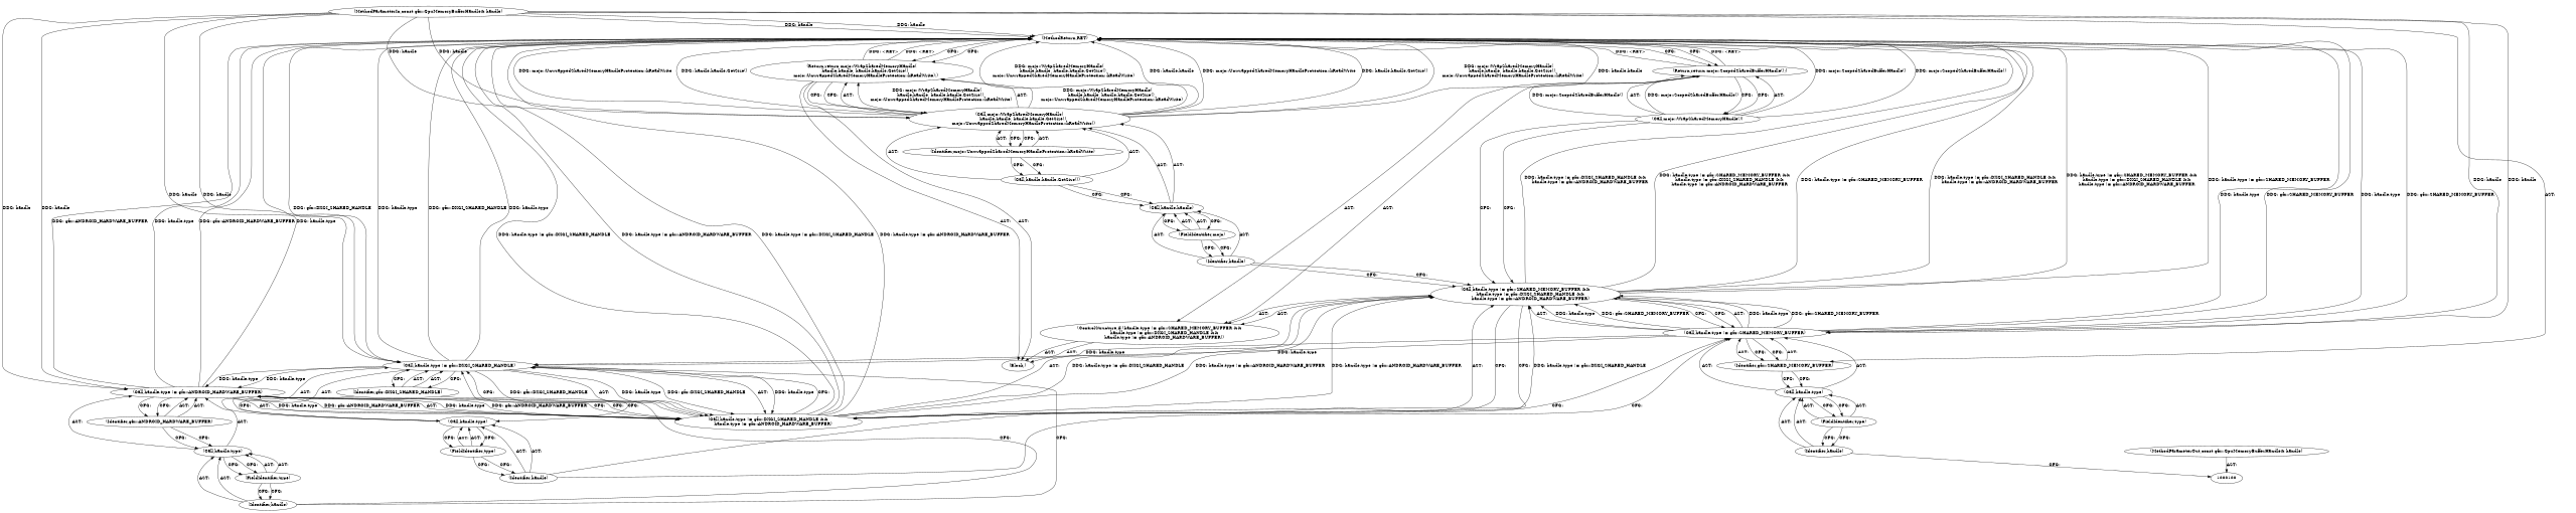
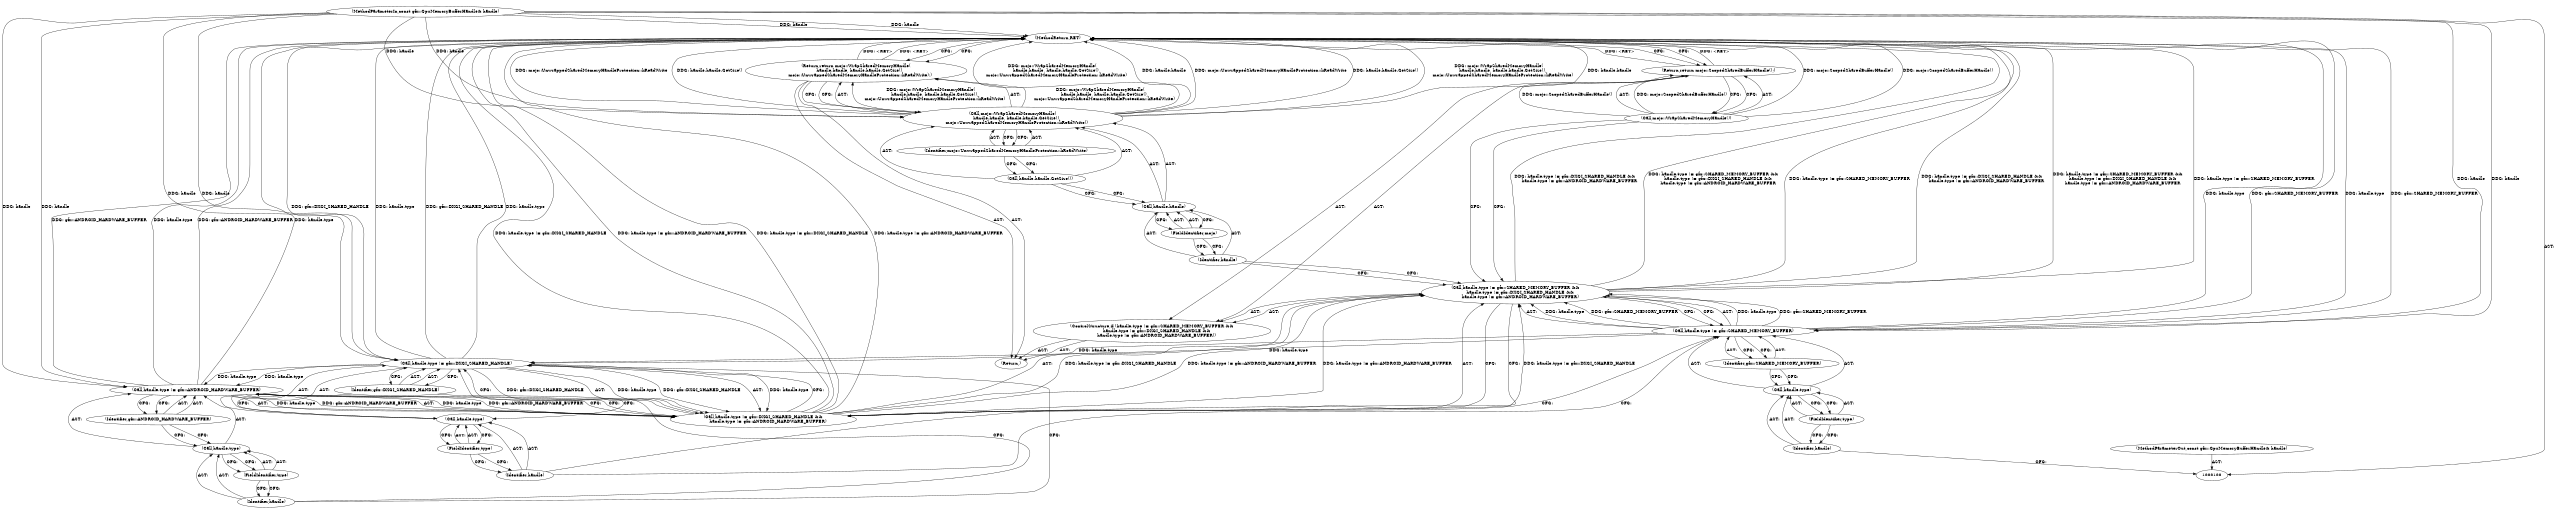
  digraph {
    n1 [label="(MethodParameterIn,const gfx::GpuMemoryBufferHandle& handle)"]
    n2 [label="(MethodReturn,RET)"]
    n3 [label="(Call,handle.type != gfx::SHARED_MEMORY_BUFFER)"]
    n4 [label="(Call,handle.type != gfx::DXGI_SHARED_HANDLE)"]
    n5 [label="(Call,handle.type != gfx::ANDROID_HARDWARE_BUFFER)"]
    n6 [label="(Call,mojo::WrapSharedMemoryHandle(\n      handle.handle, handle.handle.GetSize(),\n      mojo::UnwrappedSharedMemoryHandleProtection::kReadWrite))"]
    1000100
    n8 [label="(Return,return mojo::ScopedSharedBufferHandle();)"]
    n9 [label="(Return,return mojo::WrapSharedMemoryHandle(\n      handle.handle, handle.handle.GetSize(),\n      mojo::UnwrappedSharedMemoryHandleProtection::kReadWrite);)"]
    n10 [label="(Identifier,gfx::SHARED_MEMORY_BUFFER)"]
    n11 [label="(Call,handle.type != gfx::SHARED_MEMORY_BUFFER &&\n       handle.type != gfx::DXGI_SHARED_HANDLE &&\n       handle.type != gfx::ANDROID_HARDWARE_BUFFER)"]
    n12 [label="(Call,handle.type != gfx::DXGI_SHARED_HANDLE &&\n       handle.type != gfx::ANDROID_HARDWARE_BUFFER)"]
    n13 [label="(Identifier,gfx::DXGI_SHARED_HANDLE)"]
    n14 [label="(Identifier,gfx::ANDROID_HARDWARE_BUFFER)"]
    n15 [label="(Identifier,mojo::UnwrappedSharedMemoryHandleProtection::kReadWrite)"]
    n16 [label="(MethodParameterOut,const gfx::GpuMemoryBufferHandle& handle)"]
    n17 [label="(ControlStructure,if (handle.type != gfx::SHARED_MEMORY_BUFFER &&\n       handle.type != gfx::DXGI_SHARED_HANDLE &&\n       handle.type != gfx::ANDROID_HARDWARE_BUFFER))"]
    n18 [label="(Call,mojo::WrapSharedMemoryHandle())"]
-   n19 [label="(Block,)"]
+   n19 [label="(Return,)"]
    n20 [label="(FieldIdentifier,type)"]
    n21 [label="(Call,handle.type)"]
    n22 [label="(Identifier,handle)"]
    n23 [label="(FieldIdentifier,type)"]
    n24 [label="(Call,handle.type)"]
    n25 [label="(Identifier,handle)"]
    n26 [label="(FieldIdentifier,type)"]
    n27 [label="(Call,handle.type)"]
    n28 [label="(Identifier,handle)"]
    n29 [label="(Call,handle.handle.GetSize())"]
    n30 [label="(FieldIdentifier,mojo)"]
    n31 [label="(Call,handle.handle)"]
    n32 [label="(Identifier,handle)"]
    n1 -> n2 [label="DDG: handle"]
    n1 -> n2 [label="DDG: handle"]
    n1 -> n3 [label="DDG: handle"]
    n1 -> n3 [label="DDG: handle"]
    n1 -> n4 [label="DDG: handle"]
    n1 -> n4 [label="DDG: handle"]
    n1 -> n5 [label="DDG: handle"]
    n1 -> n5 [label="DDG: handle"]
    n1 -> n6 [label="DDG: handle"]
    n1 -> n6 [label="DDG: handle"]
-   n1 -> n10 [label="AST: "]
+   n1 -> 1000100 [label="AST: "]
    n2 -> n8 [label="CFG: "]
    n2 -> n8 [label="CFG: "]
    n2 -> n9 [label="CFG: "]
    n2 -> n9 [label="CFG: "]
    n3 -> n2 [label="DDG: handle.type"]
    n3 -> n2 [label="DDG: gfx::SHARED_MEMORY_BUFFER"]
    n3 -> n2 [label="DDG: handle.type"]
    n3 -> n2 [label="DDG: gfx::SHARED_MEMORY_BUFFER"]
    n3 -> n4 [label="DDG: handle.type"]
    n3 -> n4 [label="DDG: handle.type"]
    n3 -> n10 [label="CFG: "]
    n3 -> n10 [label="CFG: "]
    n3 -> n11 [label="AST: "]
    n3 -> n11 [label="DDG: handle.type"]
    n3 -> n11 [label="DDG: gfx::SHARED_MEMORY_BUFFER"]
    n3 -> n11 [label="AST: "]
    n3 -> n11 [label="DDG: handle.type"]
    n3 -> n11 [label="DDG: gfx::SHARED_MEMORY_BUFFER"]
    n4 -> n2 [label="DDG: gfx::DXGI_SHARED_HANDLE"]
    n4 -> n2 [label="DDG: handle.type"]
    n4 -> n2 [label="DDG: gfx::DXGI_SHARED_HANDLE"]
    n4 -> n2 [label="DDG: handle.type"]
    n4 -> n5 [label="DDG: handle.type"]
    n4 -> n5 [label="DDG: handle.type"]
    n4 -> n12 [label="AST: "]
    n4 -> n12 [label="DDG: handle.type"]
    n4 -> n12 [label="DDG: gfx::DXGI_SHARED_HANDLE"]
    n4 -> n12 [label="AST: "]
    n4 -> n12 [label="DDG: handle.type"]
    n4 -> n12 [label="DDG: gfx::DXGI_SHARED_HANDLE"]
    n4 -> n13 [label="CFG: "]
    n4 -> n13 [label="CFG: "]
    n5 -> n2 [label="DDG: handle.type"]
    n5 -> n2 [label="DDG: gfx::ANDROID_HARDWARE_BUFFER"]
    n5 -> n2 [label="DDG: handle.type"]
    n5 -> n2 [label="DDG: gfx::ANDROID_HARDWARE_BUFFER"]
    n5 -> n12 [label="AST: "]
    n5 -> n12 [label="DDG: handle.type"]
    n5 -> n12 [label="DDG: gfx::ANDROID_HARDWARE_BUFFER"]
    n5 -> n12 [label="AST: "]
    n5 -> n12 [label="DDG: handle.type"]
    n5 -> n12 [label="DDG: gfx::ANDROID_HARDWARE_BUFFER"]
    n5 -> n14 [label="CFG: "]
    n5 -> n14 [label="CFG: "]
    n6 -> n2 [label="DDG: handle.handle"]
    n6 -> n2 [label="DDG: mojo::UnwrappedSharedMemoryHandleProtection::kReadWrite"]
    n6 -> n2 [label="DDG: handle.handle.GetSize()"]
    n6 -> n2 [label="DDG: mojo::WrapSharedMemoryHandle(\n      handle.handle, handle.handle.GetSize(),\n      mojo::UnwrappedSharedMemoryHandleProtection::kReadWrite)"]
    n6 -> n2 [label="DDG: handle.handle"]
    n6 -> n2 [label="DDG: mojo::UnwrappedSharedMemoryHandleProtection::kReadWrite"]
    n6 -> n2 [label="DDG: handle.handle.GetSize()"]
    n6 -> n2 [label="DDG: mojo::WrapSharedMemoryHandle(\n      handle.handle, handle.handle.GetSize(),\n      mojo::UnwrappedSharedMemoryHandleProtection::kReadWrite)"]
    n6 -> n9 [label="AST: "]
    n6 -> n9 [label="DDG: mojo::WrapSharedMemoryHandle(\n      handle.handle, handle.handle.GetSize(),\n      mojo::UnwrappedSharedMemoryHandleProtection::kReadWrite)"]
    n6 -> n9 [label="AST: "]
    n6 -> n9 [label="DDG: mojo::WrapSharedMemoryHandle(\n      handle.handle, handle.handle.GetSize(),\n      mojo::UnwrappedSharedMemoryHandleProtection::kReadWrite)"]
    n6 -> n15 [label="CFG: "]
    n6 -> n15 [label="CFG: "]
    n8 -> n2 [label="DDG: <RET>"]
    n8 -> n2 [label="DDG: <RET>"]
    n8 -> n17 [label="AST: "]
    n8 -> n17 [label="AST: "]
    n8 -> n18 [label="CFG: "]
    n8 -> n18 [label="CFG: "]
    n9 -> n2 [label="DDG: <RET>"]
    n9 -> n2 [label="DDG: <RET>"]
    n9 -> n6 [label="CFG: "]
    n9 -> n6 [label="CFG: "]
    n9 -> n19 [label="AST: "]
    n9 -> n19 [label="AST: "]
    n10 -> n3 [label="AST: "]
    n10 -> n3 [label="AST: "]
    n10 -> n21 [label="CFG: "]
    n10 -> n21 [label="CFG: "]
    n11 -> n2 [label="DDG: handle.type != gfx::SHARED_MEMORY_BUFFER &&\n       handle.type != gfx::DXGI_SHARED_HANDLE &&\n       handle.type != gfx::ANDROID_HARDWARE_BUFFER"]
    n11 -> n2 [label="DDG: handle.type != gfx::SHARED_MEMORY_BUFFER"]
    n11 -> n2 [label="DDG: handle.type != gfx::DXGI_SHARED_HANDLE &&\n       handle.type != gfx::ANDROID_HARDWARE_BUFFER"]
    n11 -> n2 [label="DDG: handle.type != gfx::SHARED_MEMORY_BUFFER &&\n       handle.type != gfx::DXGI_SHARED_HANDLE &&\n       handle.type != gfx::ANDROID_HARDWARE_BUFFER"]
    n11 -> n2 [label="DDG: handle.type != gfx::SHARED_MEMORY_BUFFER"]
    n11 -> n2 [label="DDG: handle.type != gfx::DXGI_SHARED_HANDLE &&\n       handle.type != gfx::ANDROID_HARDWARE_BUFFER"]
    n11 -> n3 [label="CFG: "]
    n11 -> n3 [label="CFG: "]
    n11 -> n12 [label="CFG: "]
    n11 -> n12 [label="CFG: "]
    n11 -> n17 [label="AST: "]
    n11 -> n17 [label="AST: "]
    n12 -> n2 [label="DDG: handle.type != gfx::DXGI_SHARED_HANDLE"]
    n12 -> n2 [label="DDG: handle.type != gfx::ANDROID_HARDWARE_BUFFER"]
    n12 -> n2 [label="DDG: handle.type != gfx::DXGI_SHARED_HANDLE"]
    n12 -> n2 [label="DDG: handle.type != gfx::ANDROID_HARDWARE_BUFFER"]
    n12 -> n4 [label="CFG: "]
    n12 -> n4 [label="CFG: "]
    n12 -> n5 [label="CFG: "]
    n12 -> n5 [label="CFG: "]
    n12 -> n11 [label="AST: "]
    n12 -> n11 [label="DDG: handle.type != gfx::DXGI_SHARED_HANDLE"]
    n12 -> n11 [label="DDG: handle.type != gfx::ANDROID_HARDWARE_BUFFER"]
    n12 -> n11 [label="AST: "]
    n12 -> n11 [label="DDG: handle.type != gfx::DXGI_SHARED_HANDLE"]
    n12 -> n11 [label="DDG: handle.type != gfx::ANDROID_HARDWARE_BUFFER"]
    n13 -> n4 [label="AST: "]
    n13 -> n4 [label="AST: "]
    n13 -> n24 [label="CFG: "]
    n13 -> n24 [label="CFG: "]
    n14 -> n5 [label="AST: "]
    n14 -> n5 [label="AST: "]
    n14 -> n27 [label="CFG: "]
    n14 -> n27 [label="CFG: "]
    n15 -> n6 [label="AST: "]
    n15 -> n6 [label="AST: "]
    n15 -> n29 [label="CFG: "]
    n15 -> n29 [label="CFG: "]
    n16 -> 1000100 [label="AST: "]
    n17 -> n19 [label="AST: "]
    n17 -> n19 [label="AST: "]
    n18 -> n2 [label="DDG: mojo::ScopedSharedBufferHandle()"]
    n18 -> n2 [label="DDG: mojo::ScopedSharedBufferHandle()"]
    n18 -> n8 [label="AST: "]
    n18 -> n8 [label="DDG: mojo::ScopedSharedBufferHandle()"]
    n18 -> n8 [label="AST: "]
    n18 -> n8 [label="DDG: mojo::ScopedSharedBufferHandle()"]
    n18 -> n11 [label="CFG: "]
    n18 -> n11 [label="CFG: "]
    n20 -> n21 [label="AST: "]
    n20 -> n21 [label="AST: "]
    n20 -> n22 [label="CFG: "]
    n20 -> n22 [label="CFG: "]
    n21 -> n3 [label="AST: "]
    n21 -> n3 [label="AST: "]
    n21 -> n20 [label="CFG: "]
    n21 -> n20 [label="CFG: "]
    n22 -> 1000100 [label="CFG: "]
    n22 -> n21 [label="AST: "]
    n22 -> n21 [label="AST: "]
    n23 -> n24 [label="AST: "]
    n23 -> n24 [label="AST: "]
    n23 -> n25 [label="CFG: "]
    n23 -> n25 [label="CFG: "]
    n24 -> n4 [label="AST: "]
    n24 -> n4 [label="AST: "]
    n24 -> n23 [label="CFG: "]
    n24 -> n23 [label="CFG: "]
    n25 -> n3 [label="CFG: "]
    n25 -> n3 [label="CFG: "]
    n25 -> n24 [label="AST: "]
    n25 -> n24 [label="AST: "]
    n26 -> n27 [label="AST: "]
    n26 -> n27 [label="AST: "]
    n26 -> n28 [label="CFG: "]
    n26 -> n28 [label="CFG: "]
    n27 -> n5 [label="AST: "]
    n27 -> n5 [label="AST: "]
    n27 -> n26 [label="CFG: "]
    n27 -> n26 [label="CFG: "]
    n28 -> n4 [label="CFG: "]
    n28 -> n4 [label="CFG: "]
    n28 -> n27 [label="AST: "]
    n28 -> n27 [label="AST: "]
    n29 -> n6 [label="AST: "]
    n29 -> n6 [label="AST: "]
    n29 -> n31 [label="CFG: "]
    n29 -> n31 [label="CFG: "]
    n30 -> n31 [label="AST: "]
    n30 -> n31 [label="AST: "]
    n30 -> n32 [label="CFG: "]
    n30 -> n32 [label="CFG: "]
    n31 -> n6 [label="AST: "]
    n31 -> n6 [label="AST: "]
    n31 -> n30 [label="CFG: "]
    n31 -> n30 [label="CFG: "]
    n32 -> n11 [label="CFG: "]
    n32 -> n11 [label="CFG: "]
    n32 -> n31 [label="AST: "]
    n32 -> n31 [label="AST: "]
  }
